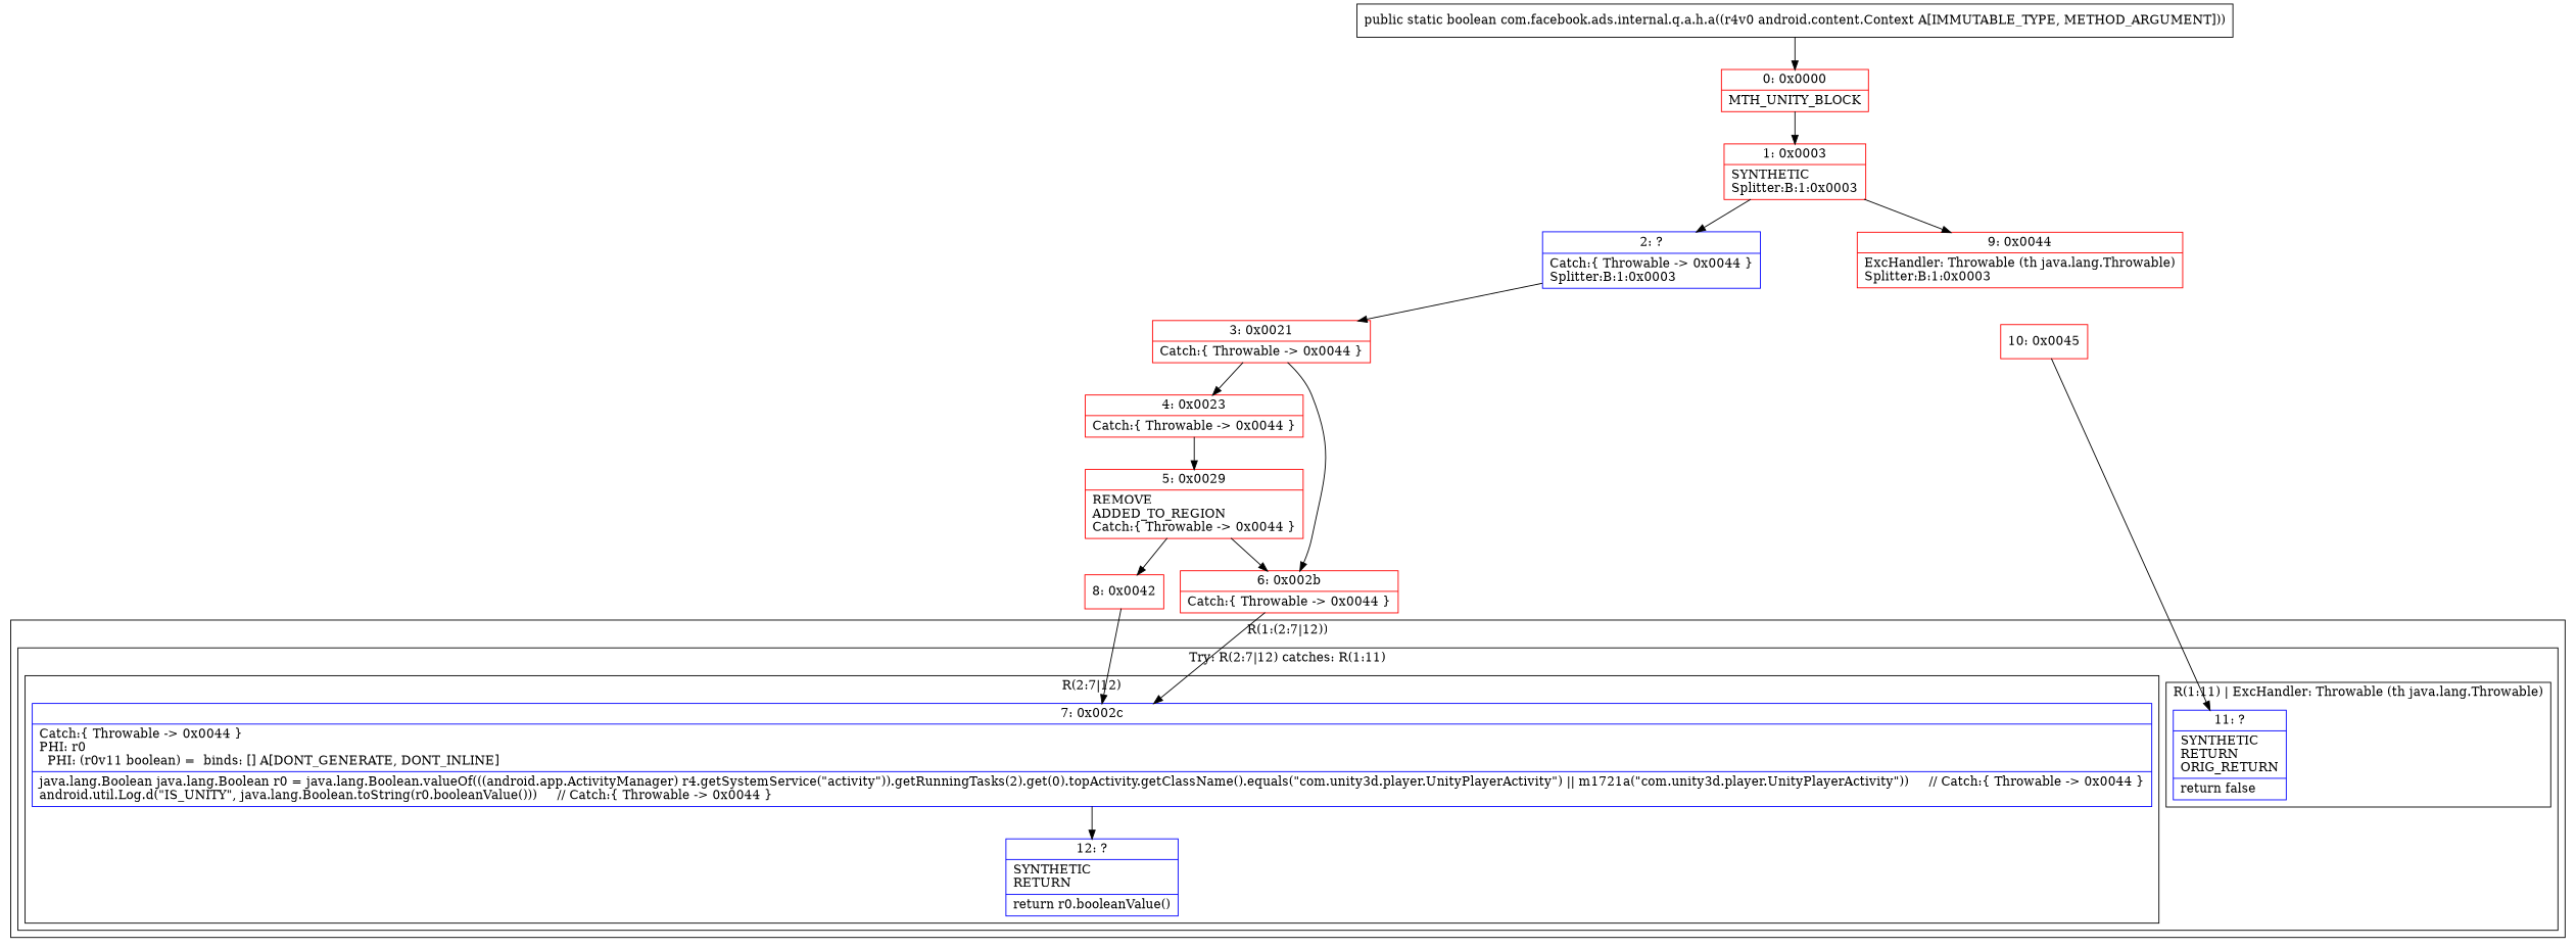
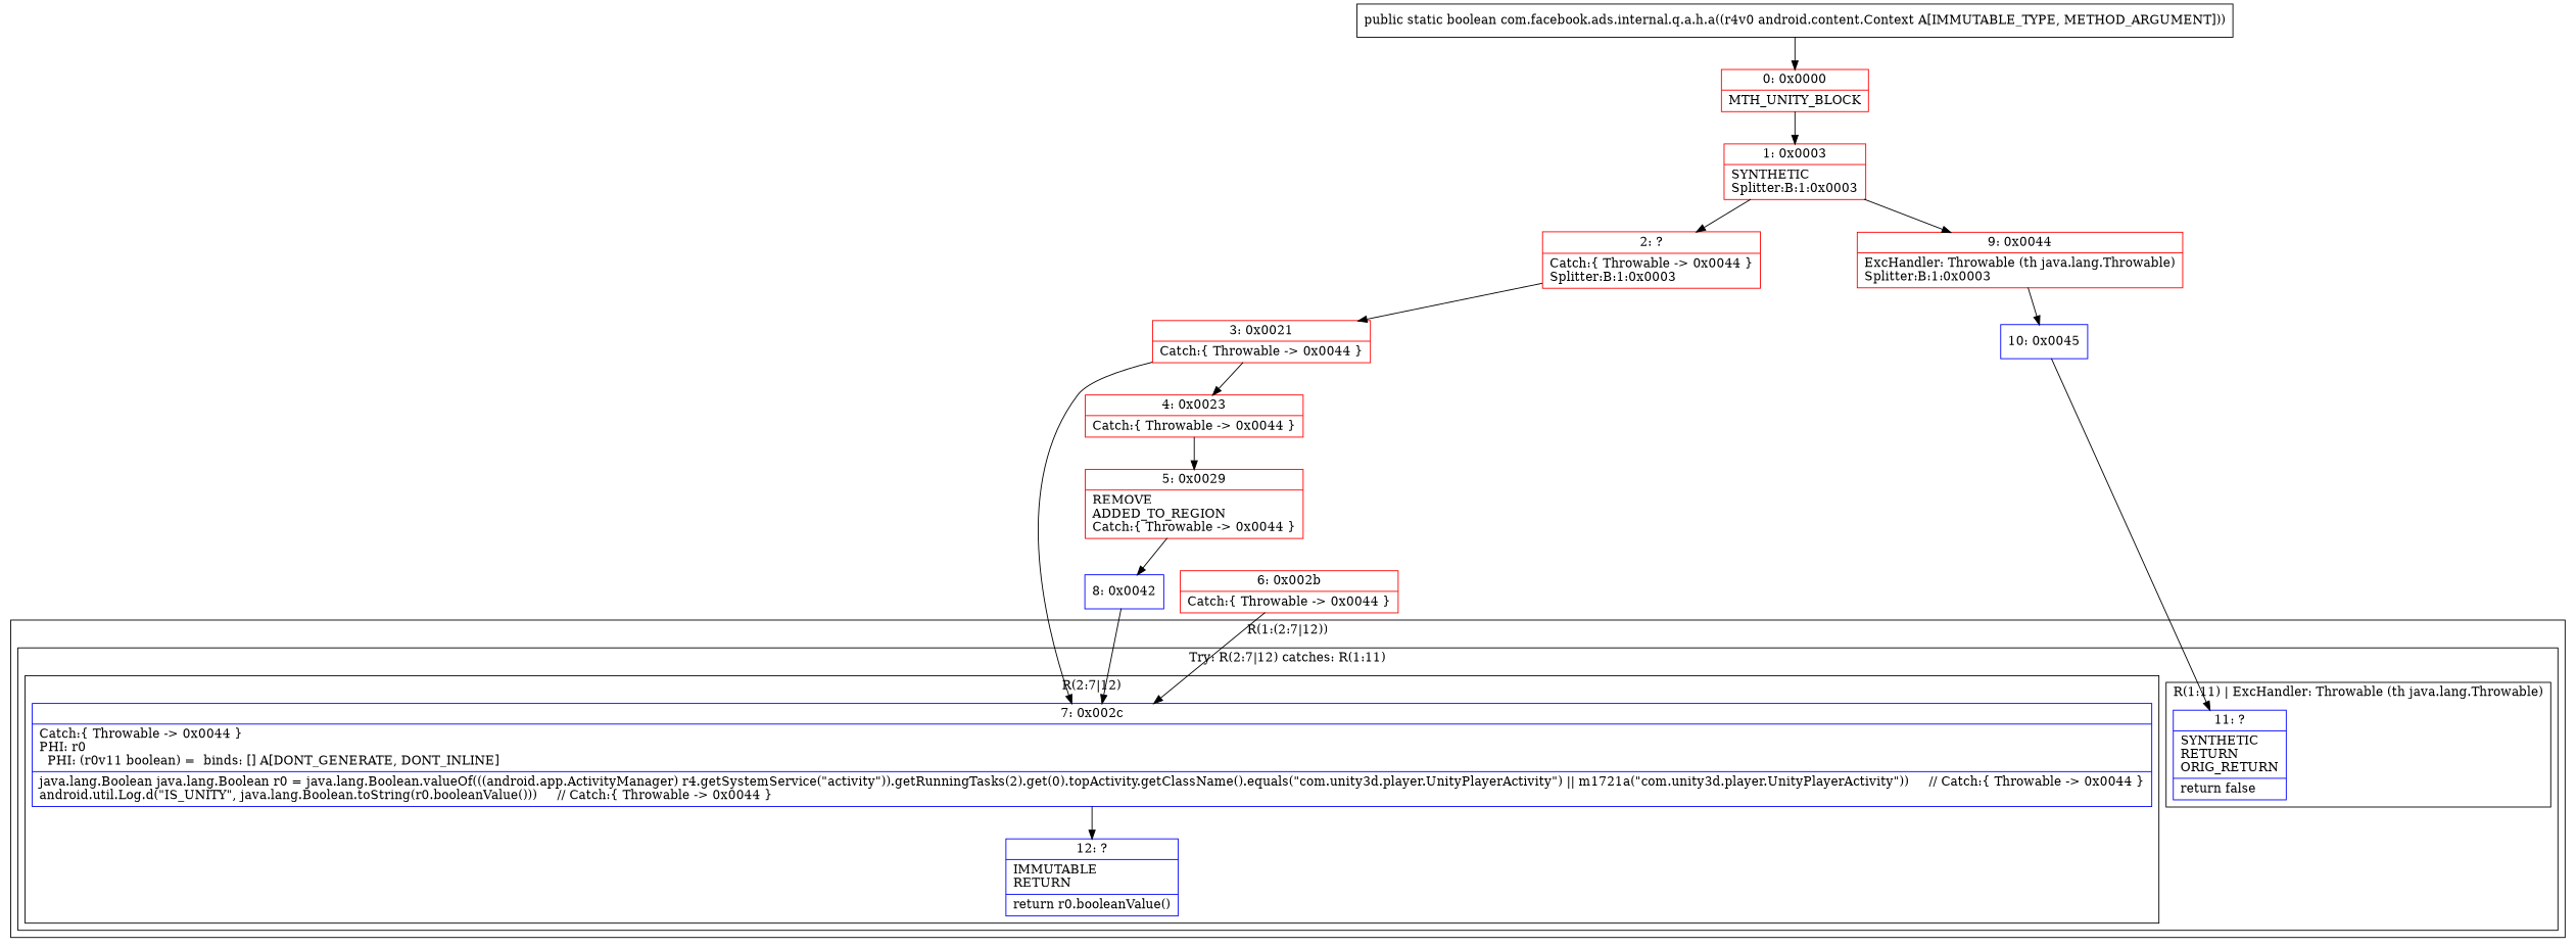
  digraph {
    node [color=red shape=record]
    n1 [color=blue label="{7\:\ 0x002c|Catch:\{ Throwable \-\> 0x0044 \}\lPHI: r0 \l  PHI: (r0v11 boolean) =  binds: [] A[DONT_GENERATE, DONT_INLINE]\l|java.lang.Boolean java.lang.Boolean r0 = java.lang.Boolean.valueOf(((android.app.ActivityManager) r4.getSystemService(\"activity\")).getRunningTasks(2).get(0).topActivity.getClassName().equals(\"com.unity3d.player.UnityPlayerActivity\") \|\| m1721a(\"com.unity3d.player.UnityPlayerActivity\"))     \/\/ Catch:\{ Throwable \-\> 0x0044 \}\landroid.util.Log.d(\"IS_UNITY\", java.lang.Boolean.toString(r0.booleanValue()))     \/\/ Catch:\{ Throwable \-\> 0x0044 \}\l}"]
-   n2 [color=blue label="{12\:\ ?|SYNTHETIC\lRETURN\l|return r0.booleanValue()\l}"]
+   n2 [color=blue label="{12\:\ ?|IMMUTABLE\lRETURN\l|return r0.booleanValue()\l}"]
    n3 [color=blue label="{11\:\ ?|SYNTHETIC\lRETURN\lORIG_RETURN\l|return false\l}"]
    n4 [label="{0\:\ 0x0000|MTH_UNITY_BLOCK\l}"]
    n5 [label="{1\:\ 0x0003|SYNTHETIC\lSplitter:B:1:0x0003\l}"]
-   n6 [color=blue label="{2\:\ ?|Catch:\{ Throwable \-\> 0x0044 \}\lSplitter:B:1:0x0003\l}"]
+   n6 [label="{2\:\ ?|Catch:\{ Throwable \-\> 0x0044 \}\lSplitter:B:1:0x0003\l}"]
    n7 [label="{9\:\ 0x0044|ExcHandler: Throwable (th java.lang.Throwable)\lSplitter:B:1:0x0003\l}"]
    n8 [label="{3\:\ 0x0021|Catch:\{ Throwable \-\> 0x0044 \}\l}"]
-   n9 [label="{10\:\ 0x0045}"]
+   n9 [color=blue label="{10\:\ 0x0045}"]
    n10 [label="{4\:\ 0x0023|Catch:\{ Throwable \-\> 0x0044 \}\l}"]
    n11 [label="{6\:\ 0x002b|Catch:\{ Throwable \-\> 0x0044 \}\l}"]
    n12 [label="{5\:\ 0x0029|REMOVE\lADDED_TO_REGION\lCatch:\{ Throwable \-\> 0x0044 \}\l}"]
-   n13 [label="{8\:\ 0x0042}"]
+   n13 [color=blue label="{8\:\ 0x0042}"]
    n14 [label="{public static boolean com.facebook.ads.internal.q.a.h.a((r4v0 android.content.Context A[IMMUTABLE_TYPE, METHOD_ARGUMENT])) }" color=""]
    subgraph cluster_1 {
      label="R(1:(2:7|12))"
      subgraph cluster_2 {
        label="Try: R(2:7|12) catches: R(1:11)"
        subgraph cluster_3 {
          label="R(2:7|12)"
          n1
          n2
        }
        subgraph cluster_4 {
          label="R(1:11) | ExcHandler: Throwable (th java.lang.Throwable)\l"
          n3
        }
      }
    }
    subgraph cluster_5 {
      label="R(1:11) | ExcHandler: Throwable (th java.lang.Throwable)\l"
    }
    n1 -> n2
    n4 -> n5
    n5 -> n6
    n5 -> n7
    n6 -> n8
+   n7 -> n9
    n8 -> n10
-   n8 -> n11
+   n8 -> n1
    n9 -> n3
    n10 -> n12
    n11 -> n1
-   n12 -> n11
    n12 -> n13
    n13 -> n1
    n14 -> n4
  }
